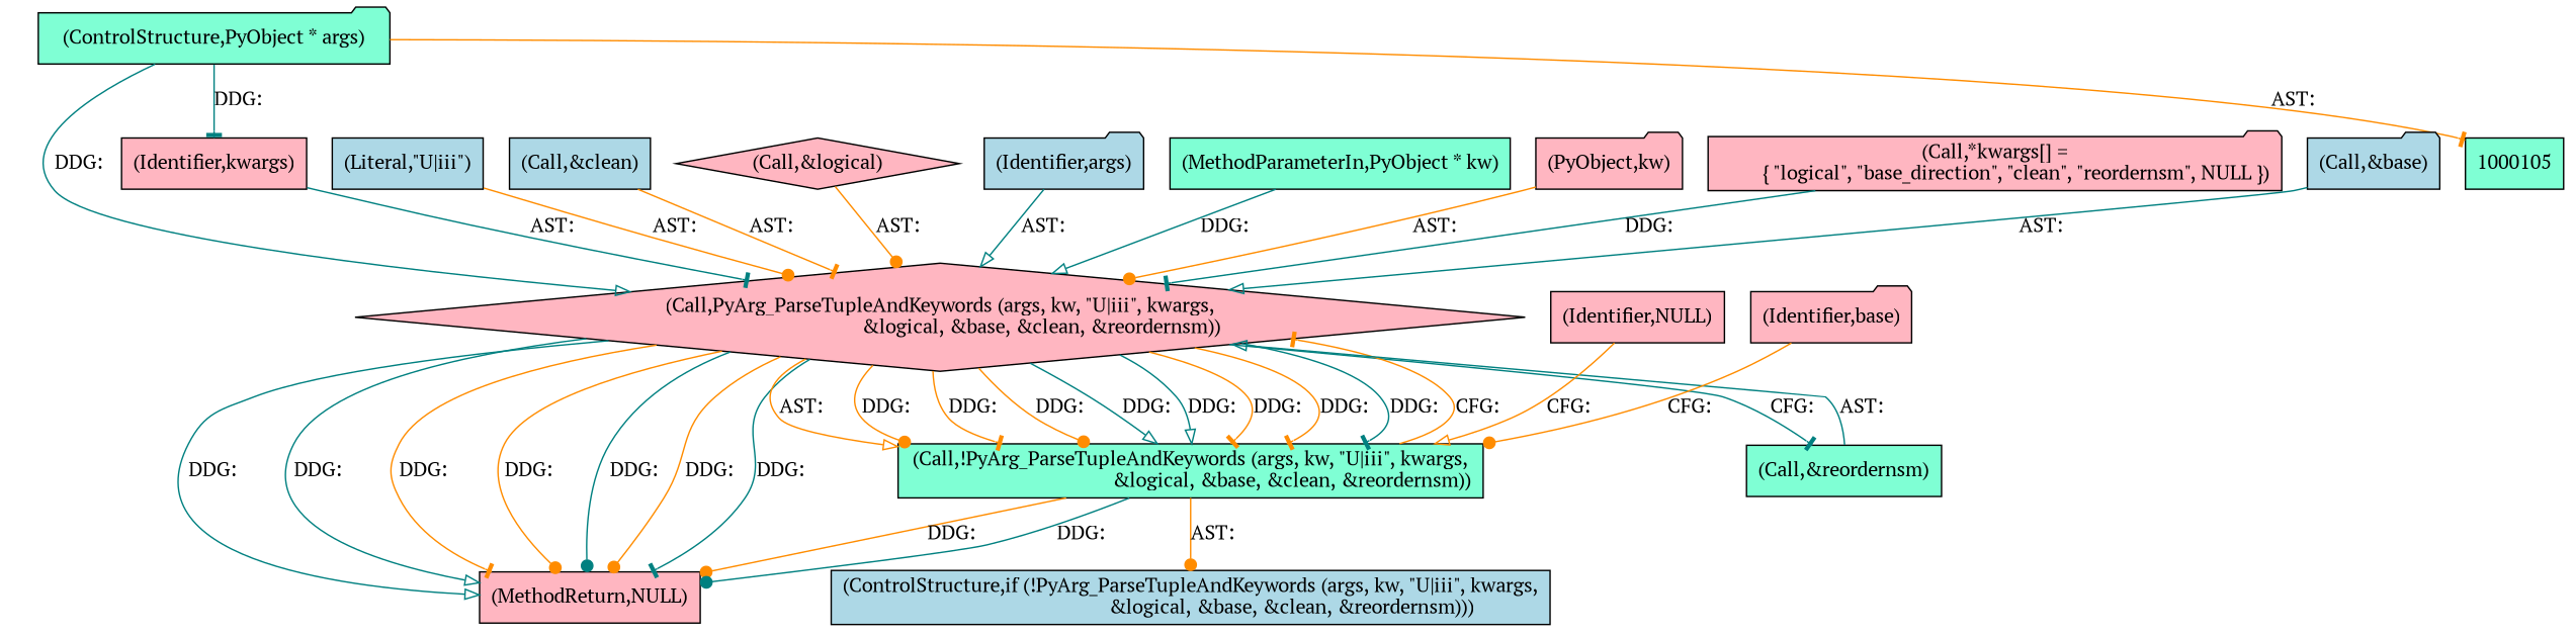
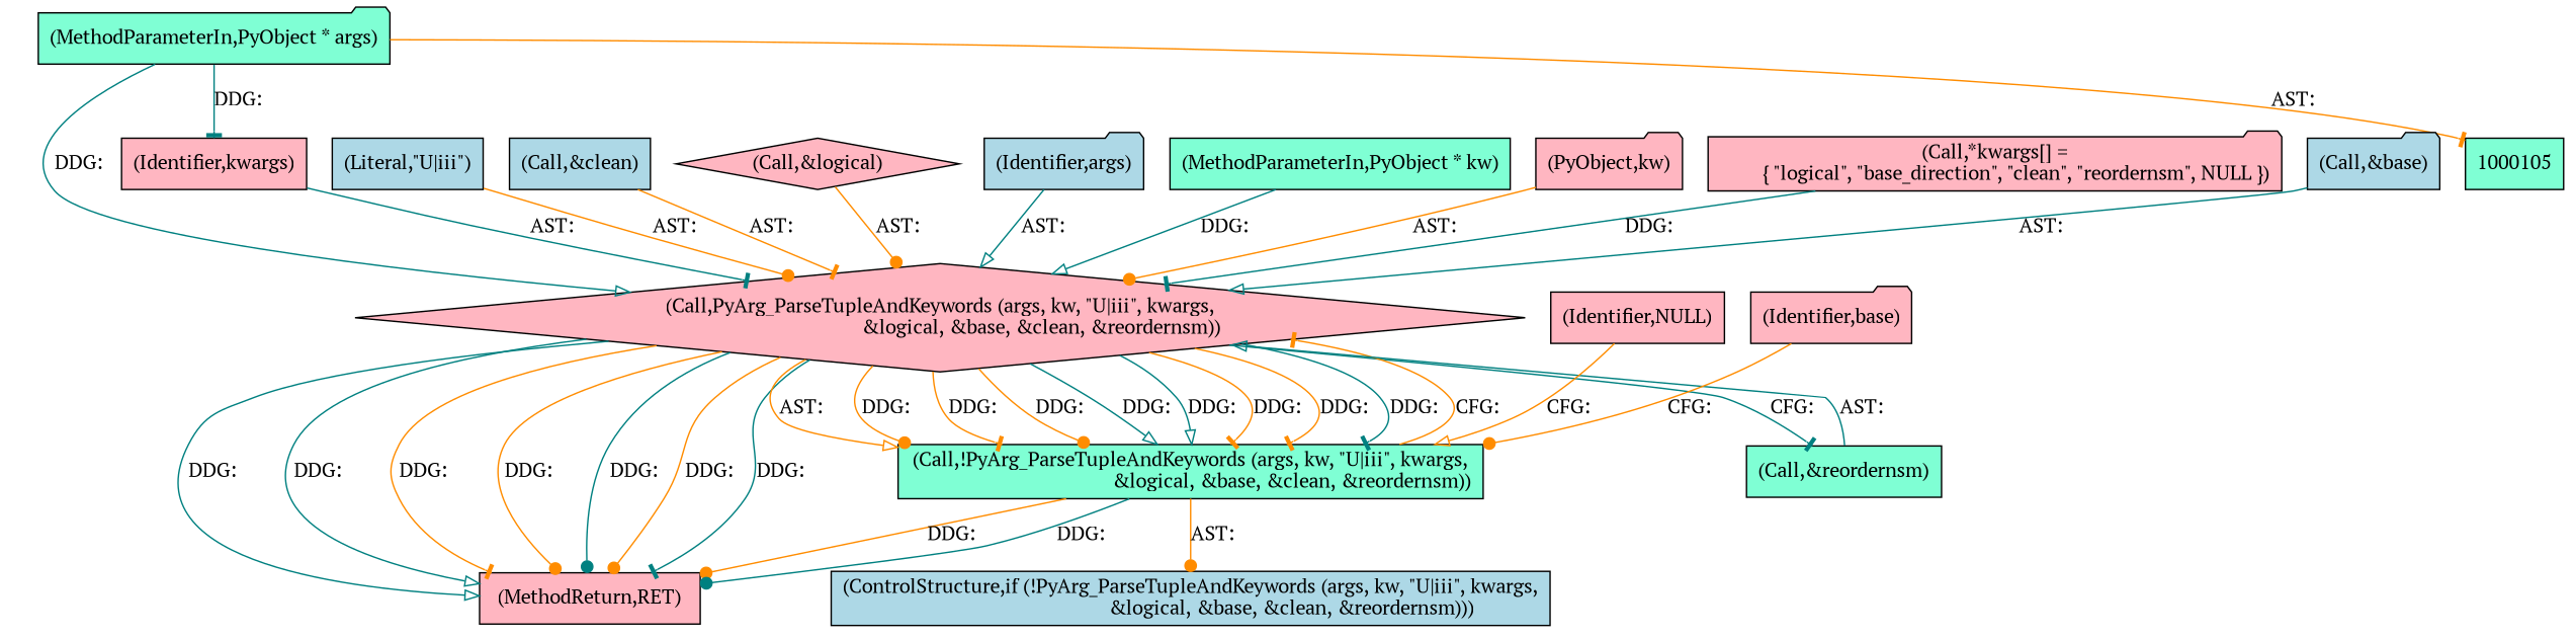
  digraph {
    fontname="PT Serif"
    node [fillcolor=lightpink fontname="PT Serif" shape=box style=filled]
    edge [arrowhead=tee color=darkorange fontname="PT Serif"]
-   n1 [fillcolor=aquamarine label="(ControlStructure,PyObject * args)" shape=folder]
+   n1 [fillcolor=aquamarine label="(MethodParameterIn,PyObject * args)" shape=folder]
    n2 [label="(Call,PyArg_ParseTupleAndKeywords (args, kw, \"U|iii\", kwargs,\n                                      &logical, &base, &clean, &reordernsm))" shape=diamond]
    1000105 [fillcolor=aquamarine]
    n4 [label="(Identifier,kwargs)"]
-   n5 [label="(MethodReturn,NULL)"]
+   n5 [label="(MethodReturn,RET)"]
    n6 [fillcolor=aquamarine label="(Call,!PyArg_ParseTupleAndKeywords (args, kw, \"U|iii\", kwargs,\n                                      &logical, &base, &clean, &reordernsm))"]
    n7 [fillcolor=aquamarine label="(Call,&reordernsm)"]
    n8 [fillcolor=lightblue label="(ControlStructure,if (!PyArg_ParseTupleAndKeywords (args, kw, \"U|iii\", kwargs,\n                                      &logical, &base, &clean, &reordernsm)))"]
    n9 [fillcolor=lightblue label="(Literal,\"U|iii\")"]
    n10 [label="(Identifier,NULL)"]
    n11 [fillcolor=lightblue label="(Call,&clean)"]
    n12 [label="(Call,&logical)" shape=diamond]
    n13 [fillcolor=lightblue label="(Identifier,args)" shape=folder]
    n14 [fillcolor=aquamarine label="(MethodParameterIn,PyObject * kw)"]
    n15 [label="(Identifier,base)" shape=folder]
    n16 [label="(PyObject,kw)" shape=folder]
    n17 [label="(Call,*kwargs[] =\n        { \"logical\", \"base_direction\", \"clean\", \"reordernsm\", NULL })" shape=folder]
    n18 [fillcolor=lightblue label="(Call,&base)" shape=folder]
    n1 -> n2 [arrowhead=onormal color=teal label="DDG: "]
    n1 -> 1000105 [label="AST: "]
    n1 -> n4 [color=teal label="DDG: "]
    n2 -> n5 [arrowhead=onormal color=teal label="DDG: "]
    n2 -> n5 [arrowhead=onormal color=teal label="DDG: "]
    n2 -> n5 [label="DDG: "]
    n2 -> n5 [arrowhead=dot label="DDG: "]
    n2 -> n5 [arrowhead=dot color=teal label="DDG: "]
    n2 -> n5 [arrowhead=dot label="DDG: "]
    n2 -> n5 [color=teal label="DDG: "]
    n2 -> n6 [arrowhead=onormal label="AST: "]
    n2 -> n6 [arrowhead=dot label="DDG: "]
    n2 -> n6 [label="DDG: "]
    n2 -> n6 [arrowhead=dot label="DDG: "]
    n2 -> n6 [arrowhead=onormal color=teal label="DDG: "]
    n2 -> n6 [arrowhead=onormal color=teal label="DDG: "]
    n2 -> n6 [label="DDG: "]
    n2 -> n6 [label="DDG: "]
    n2 -> n6 [color=teal label="DDG: "]
    n2 -> n7 [color=teal label="CFG: "]
    n4 -> n2 [color=teal label="AST: "]
    n6 -> n2 [label="CFG: "]
    n6 -> n5 [arrowhead=dot label="DDG: "]
    n6 -> n5 [arrowhead=dot color=teal label="DDG: "]
    n6 -> n8 [arrowhead=dot label="AST: "]
    n7 -> n2 [arrowhead=onormal color=teal label="AST: "]
    n9 -> n2 [arrowhead=dot label="AST: "]
    n10 -> n6 [arrowhead=onormal label="CFG: "]
    n11 -> n2 [label="AST: "]
    n12 -> n2 [arrowhead=dot label="AST: "]
    n13 -> n2 [arrowhead=onormal color=teal label="AST: "]
    n14 -> n2 [arrowhead=onormal color=teal label="DDG: "]
    n15 -> n6 [arrowhead=dot label="CFG: "]
    n16 -> n2 [arrowhead=dot label="AST: "]
    n17 -> n2 [color=teal label="DDG: "]
    n18 -> n2 [arrowhead=onormal color=teal label="AST: "]
  }
